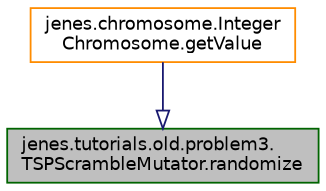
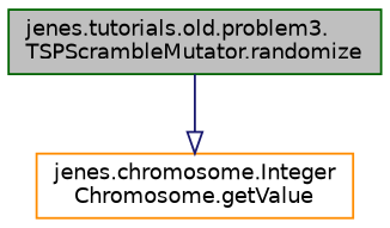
  digraph {
    rankdir=TB
    node [fontname=Helvetica fontsize=10 shape=record style=filled]
    n1 [color=darkgreen fillcolor=grey75 fontcolor=black height=0.2 label="jenes.tutorials.old.problem3.\lTSPScrambleMutator.randomize" width=0.4]
    n2 [color=darkorange fillcolor=white height=0.2 label="jenes.chromosome.Integer\lChromosome.getValue" width=0.4]
-   n2 -> n1 [color=midnightblue fontname=Helvetica fontsize=10 labelfontname=Helvetica labelfontsize=10 style=solid arrowhead=onormal]
+   n1 -> n2 [color=midnightblue fontname=Helvetica fontsize=10 labelfontname=Helvetica labelfontsize=10 style=solid arrowhead=onormal]
  }
